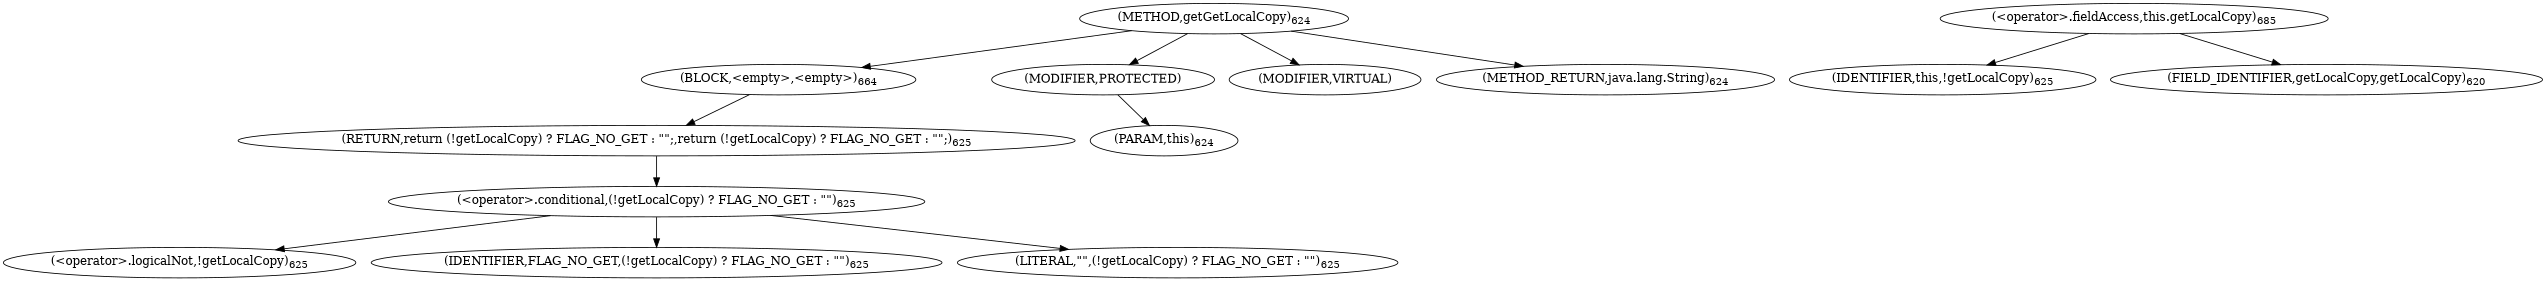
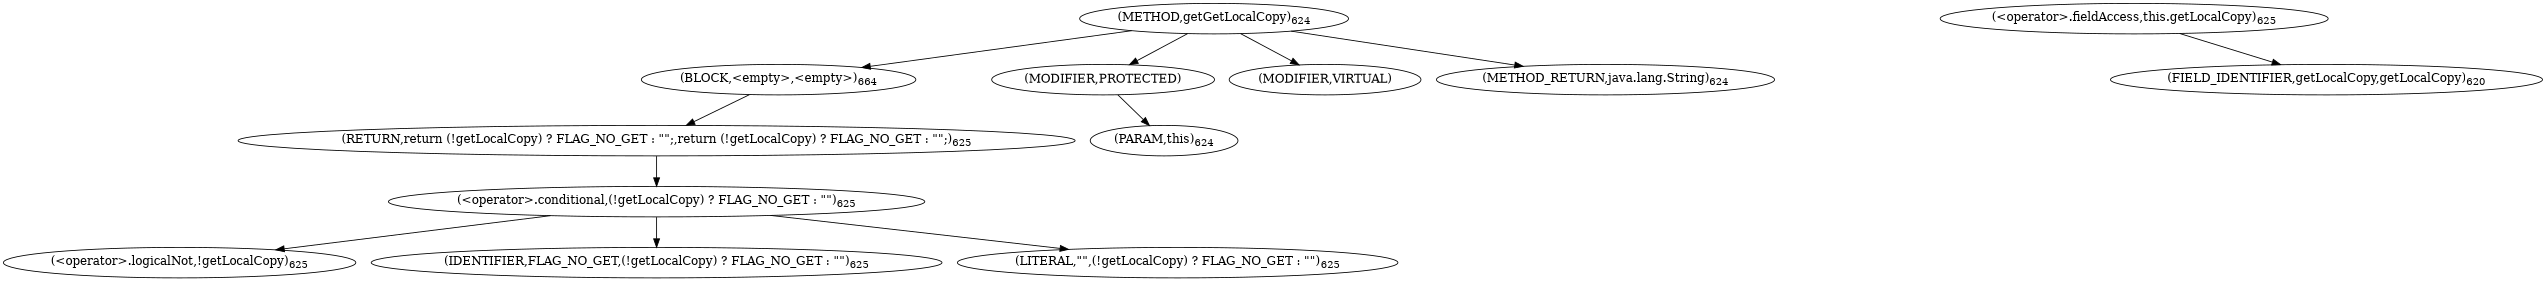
  digraph {
    n1 [label=<(METHOD,getGetLocalCopy)<SUB>624</SUB>>]
    n2 [label=<(BLOCK,&lt;empty&gt;,&lt;empty&gt;)<SUB>664</SUB>>]
    n3 [label=<(MODIFIER,PROTECTED)>]
    n4 [label=<(MODIFIER,VIRTUAL)>]
    n5 [label=<(METHOD_RETURN,java.lang.String)<SUB>624</SUB>>]
    n6 [label=<(PARAM,this)<SUB>624</SUB>>]
    n7 [label=<(RETURN,return (!getLocalCopy) ? FLAG_NO_GET : &quot;&quot;;,return (!getLocalCopy) ? FLAG_NO_GET : &quot;&quot;;)<SUB>625</SUB>>]
    n8 [label=<(&lt;operator&gt;.conditional,(!getLocalCopy) ? FLAG_NO_GET : &quot;&quot;)<SUB>625</SUB>>]
    n9 [label=<(&lt;operator&gt;.logicalNot,!getLocalCopy)<SUB>625</SUB>>]
    n10 [label=<(IDENTIFIER,FLAG_NO_GET,(!getLocalCopy) ? FLAG_NO_GET : &quot;&quot;)<SUB>625</SUB>>]
    n11 [label=<(LITERAL,&quot;&quot;,(!getLocalCopy) ? FLAG_NO_GET : &quot;&quot;)<SUB>625</SUB>>]
-   n12 [label=<(&lt;operator&gt;.fieldAccess,this.getLocalCopy)<SUB>685</SUB>>]
-   n13 [label=<(IDENTIFIER,this,!getLocalCopy)<SUB>625</SUB>>]
+   n12 [label=<(&lt;operator&gt;.fieldAccess,this.getLocalCopy)<SUB>625</SUB>>]
    n14 [label=<(FIELD_IDENTIFIER,getLocalCopy,getLocalCopy)<SUB>620</SUB>>]
    n1 -> n2
    n1 -> n3
    n1 -> n4
    n1 -> n5
    n2 -> n7
    n3 -> n6
    n7 -> n8
    n8 -> n9
    n8 -> n10
    n8 -> n11
-   n12 -> n13
    n12 -> n14
  }
